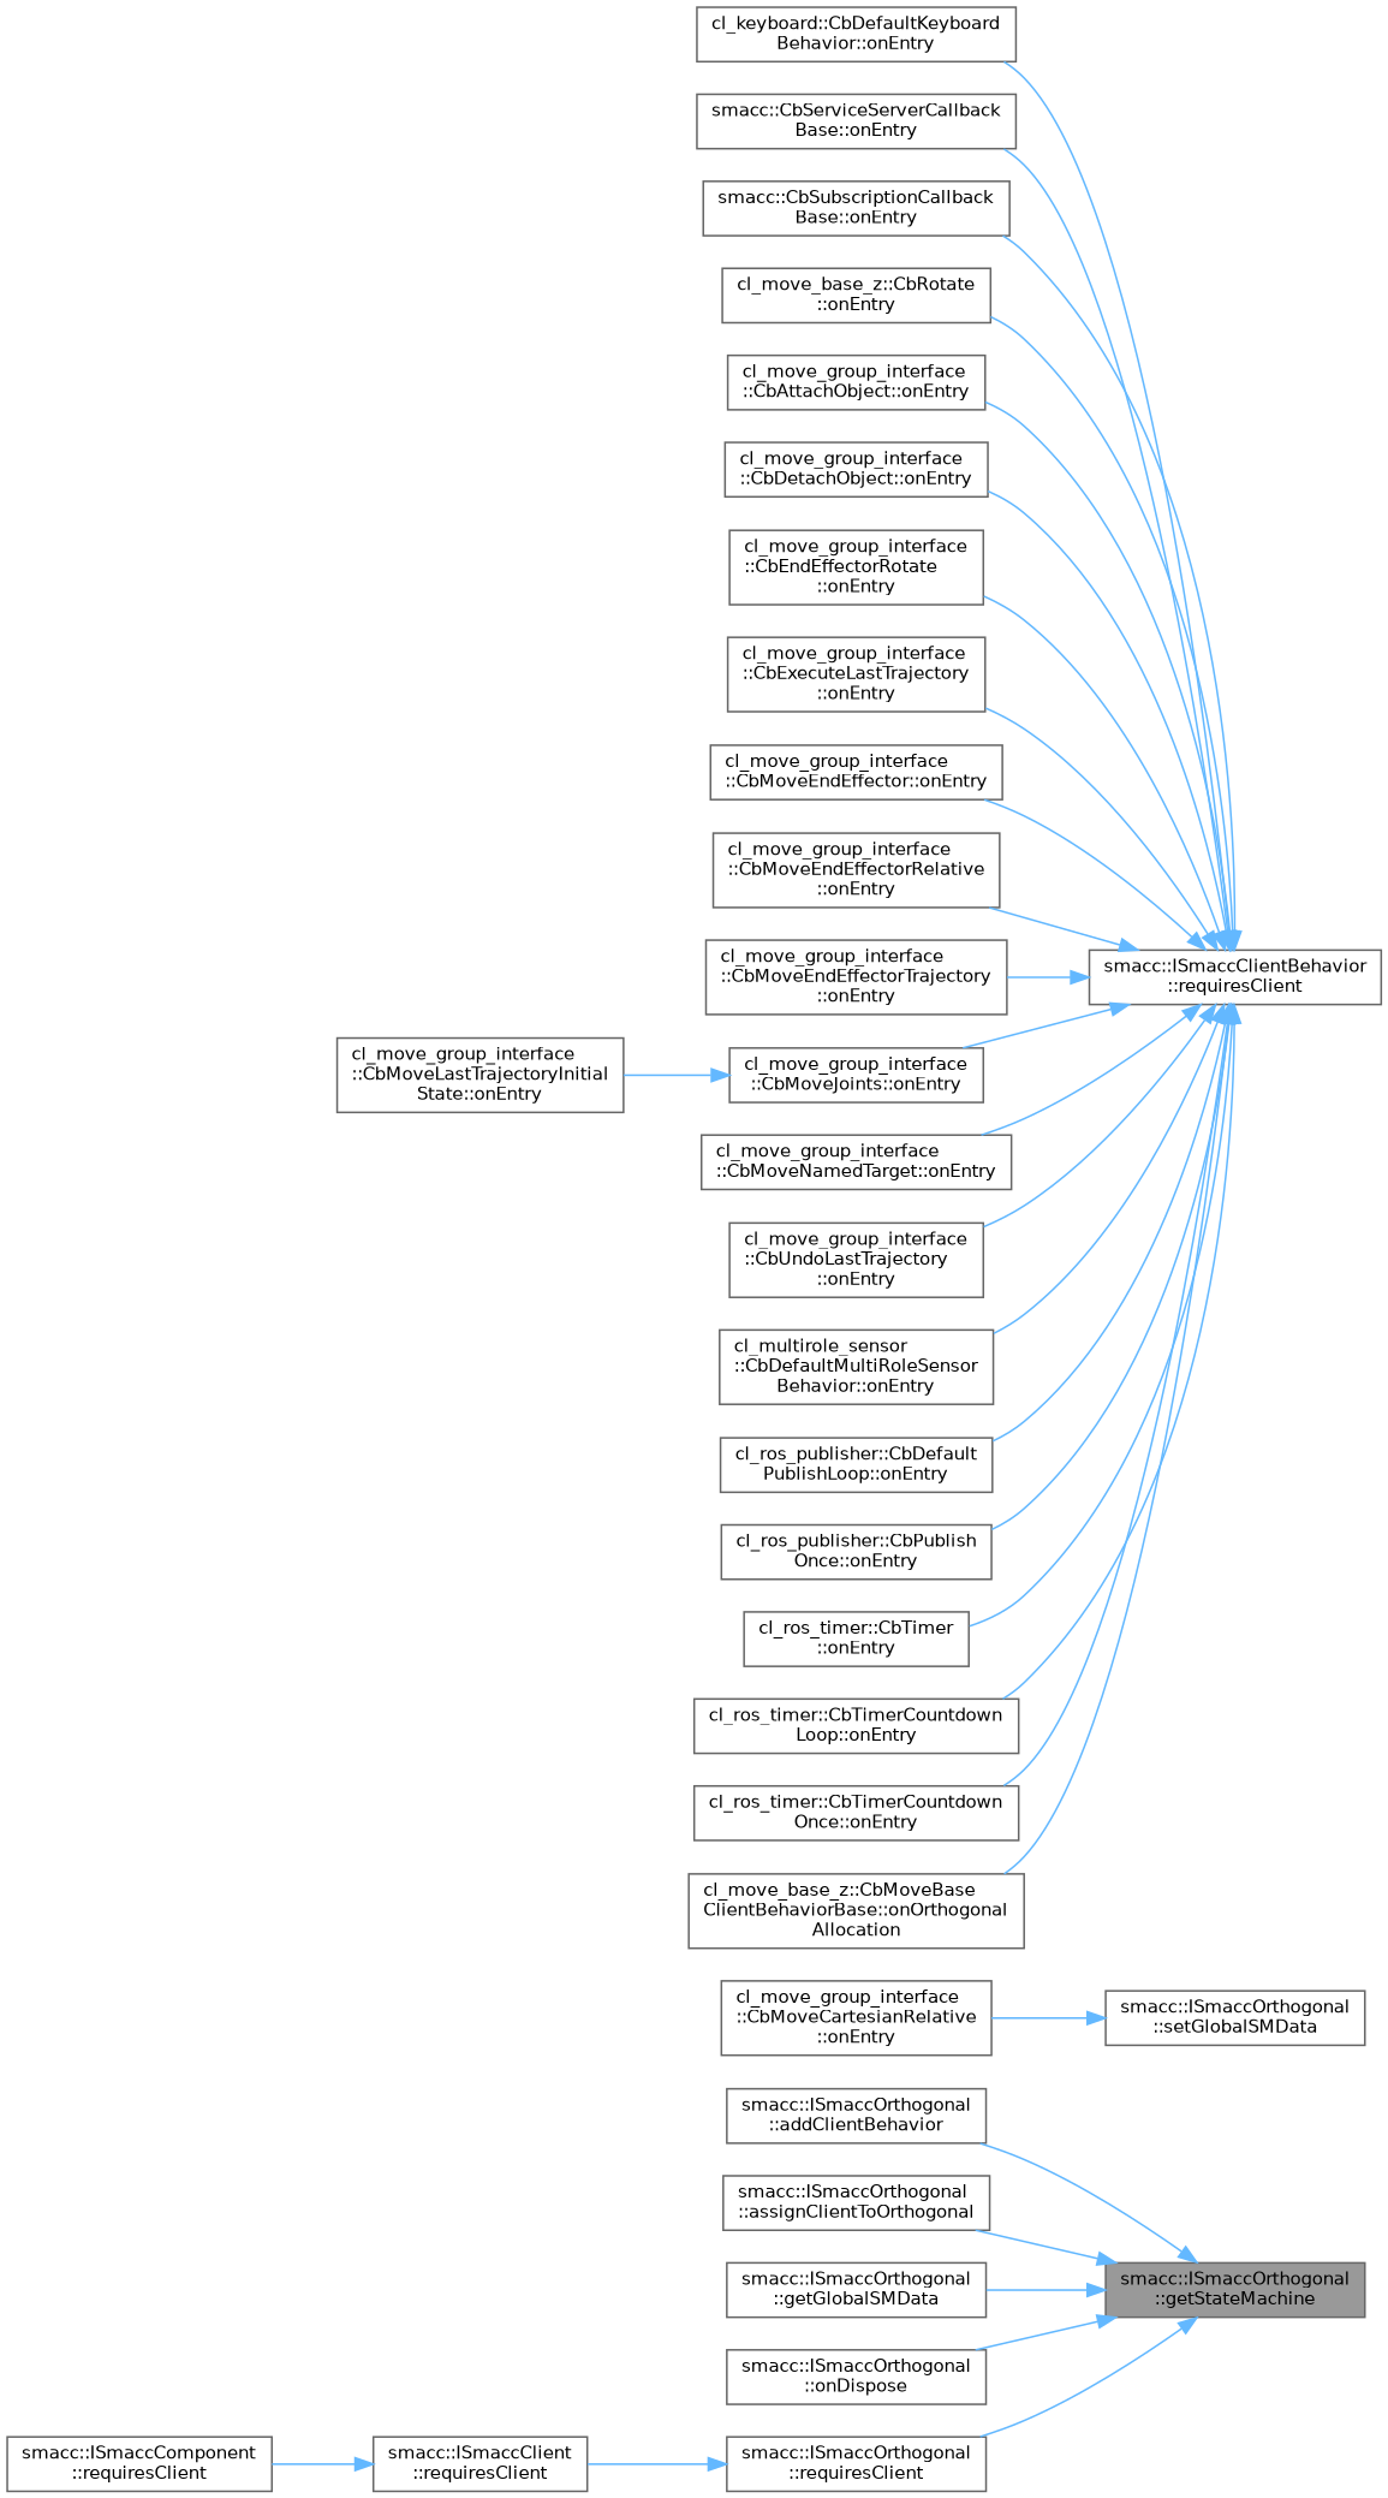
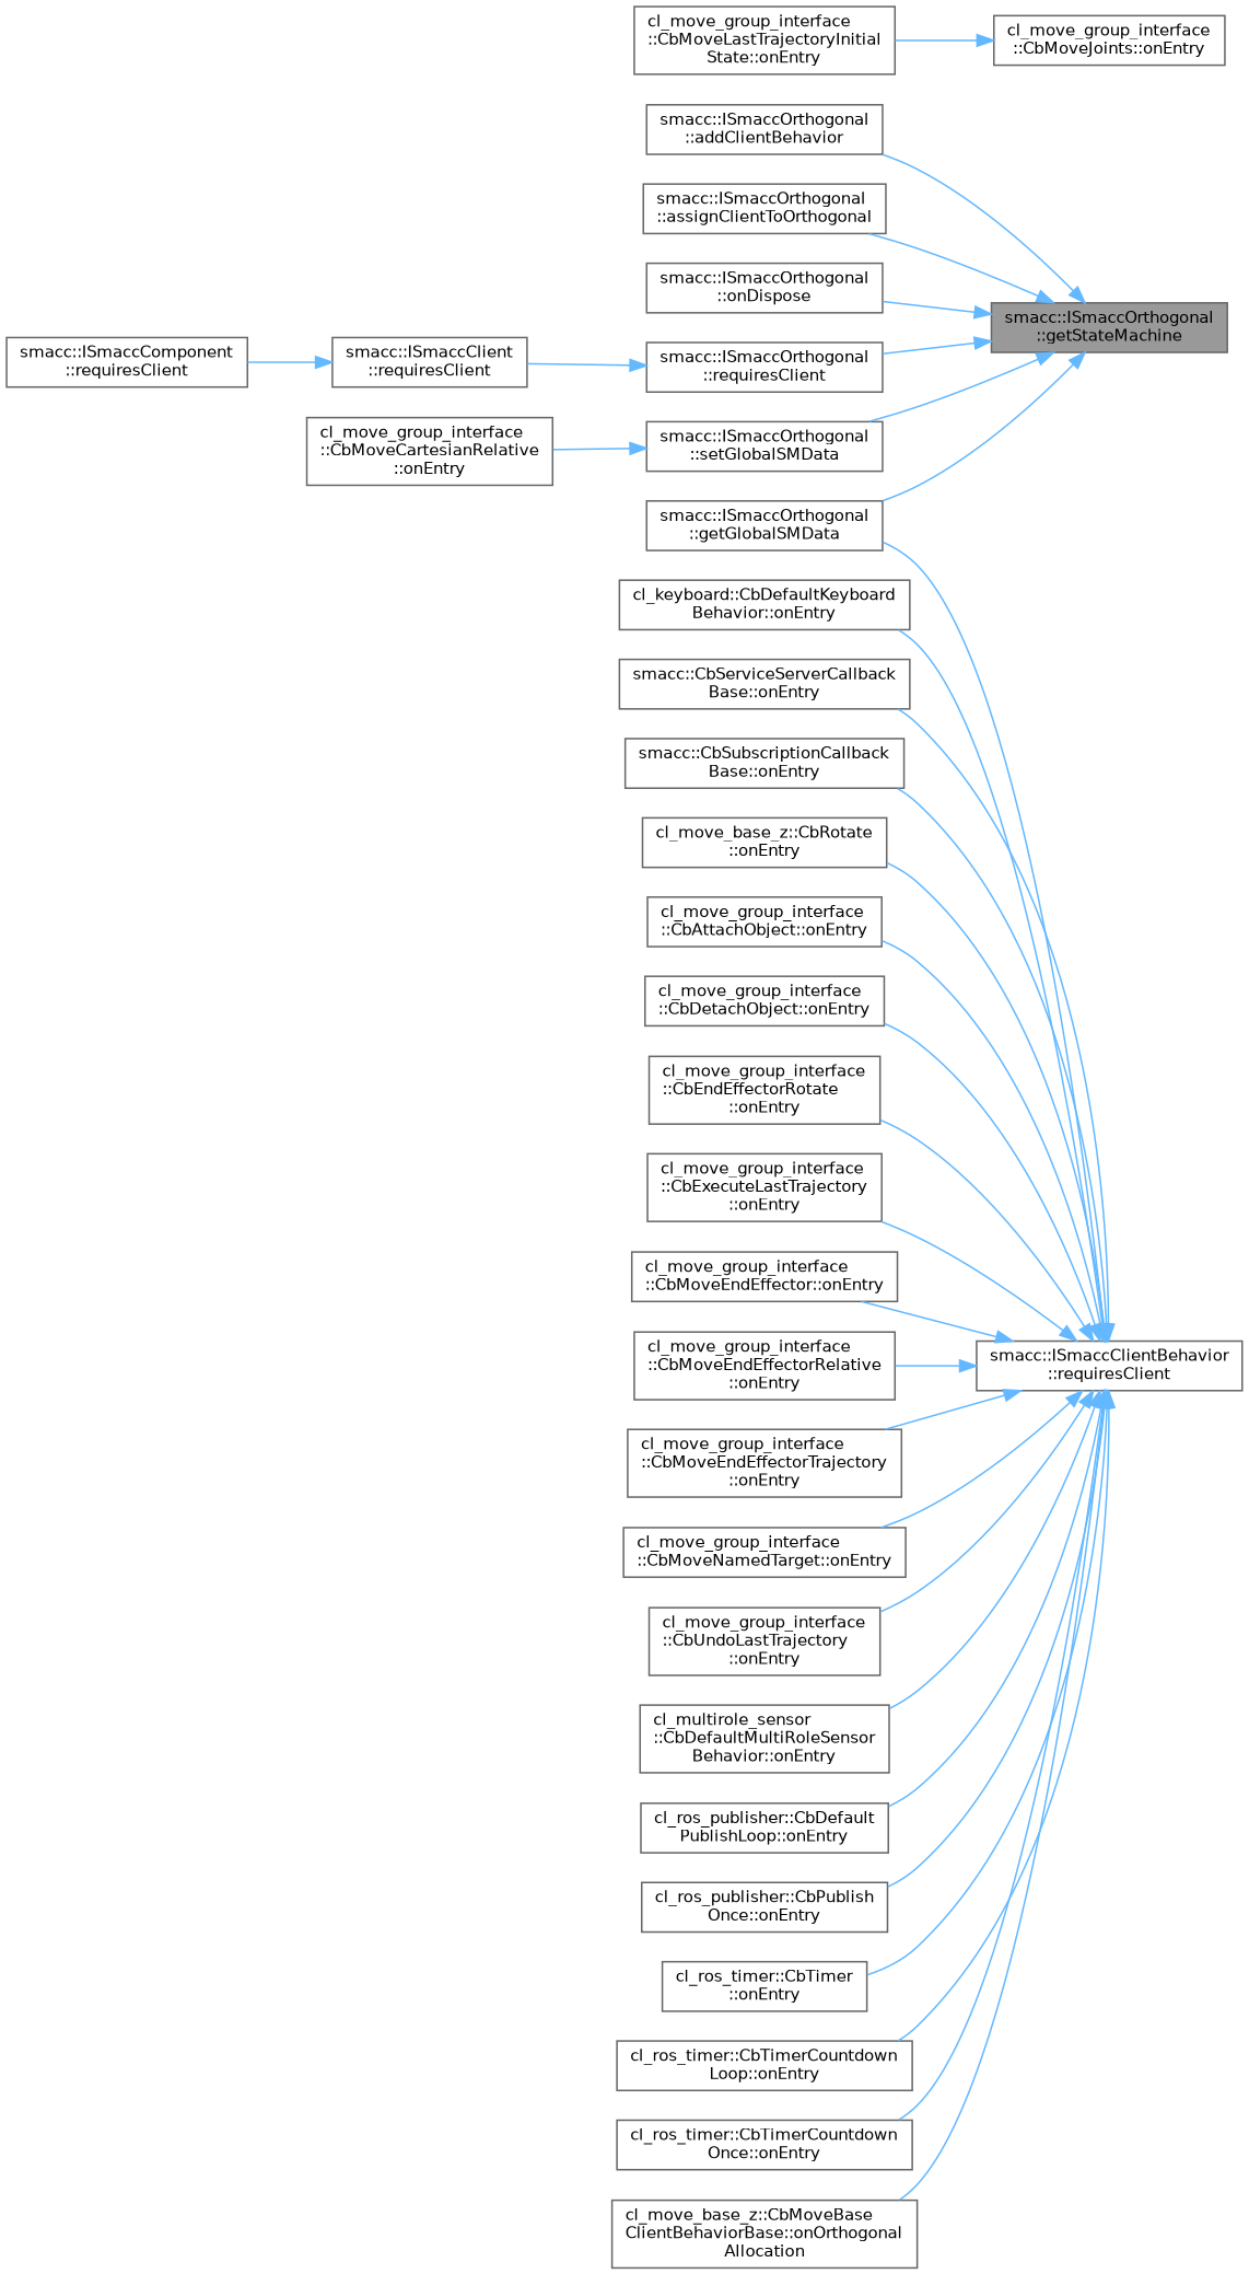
  digraph {
    rankdir=RL
    node [color=grey40 fillcolor=white fontname=Helvetica fontsize=10 shape=box style=filled]
    edge [color=steelblue1 dir=back fontname=Helvetica fontsize=10 labelfontname=Helvetica labelfontsize=10 style=solid]
    n1 [color=gray40 fillcolor=grey60 fontcolor=black height=0.2 label="smacc::ISmaccOrthogonal\l::getStateMachine" width=0.4]
    n2 [height=0.2 label="smacc::ISmaccOrthogonal\l::addClientBehavior" width=0.4]
    n3 [height=0.2 label="smacc::ISmaccOrthogonal\l::assignClientToOrthogonal" width=0.4]
    n4 [height=0.2 label="smacc::ISmaccOrthogonal\l::getGlobalSMData" width=0.4]
    n5 [height=0.2 label="smacc::ISmaccOrthogonal\l::onDispose" width=0.4]
    n6 [height=0.2 label="smacc::ISmaccOrthogonal\l::requiresClient" width=0.4]
    n7 [height=0.2 label="smacc::ISmaccOrthogonal\l::setGlobalSMData" width=0.4]
    n8 [height=0.2 label="smacc::ISmaccClient\l::requiresClient" width=0.4]
    n9 [height=0.2 label="cl_move_group_interface\l::CbMoveCartesianRelative\l::onEntry" width=0.4]
    n10 [height=0.2 label="smacc::ISmaccComponent\l::requiresClient" width=0.4]
    n11 [height=0.2 label="smacc::ISmaccClientBehavior\l::requiresClient" width=0.4]
    n12 [height=0.2 label="cl_keyboard::CbDefaultKeyboard\lBehavior::onEntry" width=0.4]
    n13 [height=0.2 label="smacc::CbServiceServerCallback\lBase::onEntry" width=0.4]
    n14 [height=0.2 label="smacc::CbSubscriptionCallback\lBase::onEntry" width=0.4]
    n15 [height=0.2 label="cl_move_base_z::CbRotate\l::onEntry" width=0.4]
    n16 [height=0.2 label="cl_move_group_interface\l::CbAttachObject::onEntry" width=0.4]
    n17 [height=0.2 label="cl_move_group_interface\l::CbDetachObject::onEntry" width=0.4]
    n18 [height=0.2 label="cl_move_group_interface\l::CbEndEffectorRotate\l::onEntry" width=0.4]
    n19 [height=0.2 label="cl_move_group_interface\l::CbExecuteLastTrajectory\l::onEntry" width=0.4]
    n20 [height=0.2 label="cl_move_group_interface\l::CbMoveEndEffector::onEntry" width=0.4]
    n21 [height=0.2 label="cl_move_group_interface\l::CbMoveEndEffectorRelative\l::onEntry" width=0.4]
    n22 [height=0.2 label="cl_move_group_interface\l::CbMoveEndEffectorTrajectory\l::onEntry" width=0.4]
    n23 [height=0.2 label="cl_move_group_interface\l::CbMoveJoints::onEntry" width=0.4]
    n24 [height=0.2 label="cl_move_group_interface\l::CbMoveNamedTarget::onEntry" width=0.4]
    n25 [height=0.2 label="cl_move_group_interface\l::CbUndoLastTrajectory\l::onEntry" width=0.4]
    n26 [height=0.2 label="cl_multirole_sensor\l::CbDefaultMultiRoleSensor\lBehavior::onEntry" width=0.4]
    n27 [height=0.2 label="cl_ros_publisher::CbDefault\lPublishLoop::onEntry" width=0.4]
    n28 [height=0.2 label="cl_ros_publisher::CbPublish\lOnce::onEntry" width=0.4]
    n29 [height=0.2 label="cl_ros_timer::CbTimer\l::onEntry" width=0.4]
    n30 [height=0.2 label="cl_ros_timer::CbTimerCountdown\lLoop::onEntry" width=0.4]
    n31 [height=0.2 label="cl_ros_timer::CbTimerCountdown\lOnce::onEntry" width=0.4]
    n32 [height=0.2 label="cl_move_base_z::CbMoveBase\lClientBehaviorBase::onOrthogonal\lAllocation" width=0.4]
    n33 [height=0.2 label="cl_move_group_interface\l::CbMoveLastTrajectoryInitial\lState::onEntry" width=0.4]
    n1 -> n2
    n1 -> n3
    n1 -> n4
    n1 -> n5
    n1 -> n6
+   n1 -> n7
    n6 -> n8
    n7 -> n9
    n8 -> n10
    n11 -> n12
    n11 -> n13
    n11 -> n14
    n11 -> n15
    n11 -> n16
    n11 -> n17
    n11 -> n18
    n11 -> n19
    n11 -> n20
    n11 -> n21
    n11 -> n22
-   n11 -> n23
+   n11 -> n4
    n11 -> n24
    n11 -> n25
    n11 -> n26
    n11 -> n27
    n11 -> n28
    n11 -> n29
    n11 -> n30
    n11 -> n31
    n11 -> n32
    n23 -> n33
  }
